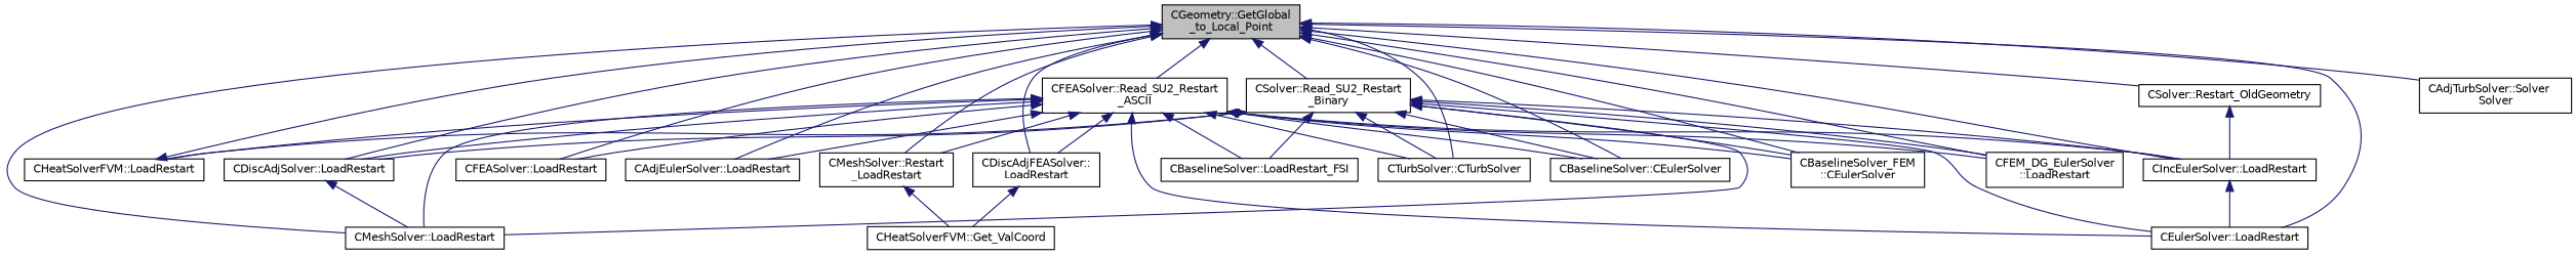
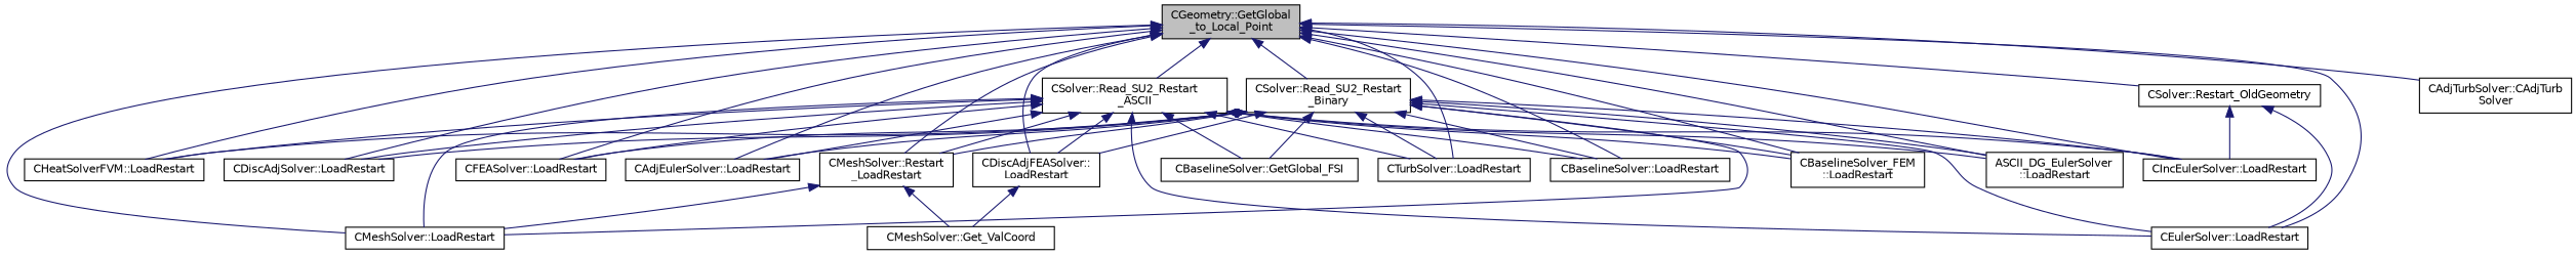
  digraph {
    rankdir=TB
    node [color=black fillcolor=white fontname=Helvetica fontsize=10 shape=record style=filled]
    edge [color=midnightblue dir=back fontname=Helvetica fontsize=10 labelfontname=Helvetica labelfontsize=10 style=solid]
    n1 [fillcolor=grey75 fontcolor=black height=0.2 label="CGeometry::GetGlobal\l_to_Local_Point" width=0.4]
    n2 [height=0.2 label="CDiscAdjSolver::LoadRestart" width=0.4]
    n3 [height=0.2 label="CDiscAdjFEASolver::\lLoadRestart" width=0.4]
    n4 [height=0.2 label="CAdjEulerSolver::LoadRestart" width=0.4]
-   n5 [height=0.2 label="CAdjTurbSolver::Solver\lSolver" width=0.4]
+   n5 [height=0.2 label="CAdjTurbSolver::CAdjTurb\lSolver" width=0.4]
    n6 [height=0.2 label="CFEASolver::LoadRestart" width=0.4]
    n7 [height=0.2 label="CHeatSolverFVM::LoadRestart" width=0.4]
    n8 [height=0.2 label="CEulerSolver::LoadRestart" width=0.4]
-   n9 [height=0.2 label="CFEM_DG_EulerSolver\l::LoadRestart" width=0.4]
+   n9 [height=0.2 label="ASCII_DG_EulerSolver\l::LoadRestart" width=0.4]
    n10 [height=0.2 label="CIncEulerSolver::LoadRestart" width=0.4]
-   n11 [height=0.2 label="CTurbSolver::CTurbSolver" width=0.4]
+   n11 [height=0.2 label="CTurbSolver::LoadRestart" width=0.4]
    n12 [height=0.2 label="CSolver::Restart_OldGeometry" width=0.4]
-   n13 [height=0.2 label="CFEASolver::Read_SU2_Restart\l_ASCII" width=0.4]
-   n14 [height=0.2 label="CBaselineSolver::CEulerSolver" width=0.4]
-   n15 [height=0.2 label="CBaselineSolver_FEM\l::CEulerSolver" width=0.4]
+   n13 [height=0.2 label="CSolver::Read_SU2_Restart\l_ASCII" width=0.4]
+   n14 [height=0.2 label="CBaselineSolver::LoadRestart" width=0.4]
+   n15 [height=0.2 label="CBaselineSolver_FEM\l::LoadRestart" width=0.4]
    n16 [height=0.2 label="CMeshSolver::LoadRestart" width=0.4]
    n17 [height=0.2 label="CMeshSolver::Restart\l_LoadRestart" width=0.4]
    n18 [height=0.2 label="CSolver::Read_SU2_Restart\l_Binary" width=0.4]
-   n19 [height=0.2 label="CHeatSolverFVM::Get_ValCoord" width=0.4]
-   n20 [height=0.2 label="CBaselineSolver::LoadRestart_FSI" width=0.4]
+   n19 [height=0.2 label="CMeshSolver::Get_ValCoord" width=0.4]
+   n20 [height=0.2 label="CBaselineSolver::GetGlobal_FSI" width=0.4]
    n1 -> n2
    n1 -> n3
    n1 -> n4
    n1 -> n5
    n1 -> n6
-   n7 -> n1
+   n1 -> n7
    n1 -> n8
    n1 -> n9
    n1 -> n10
    n1 -> n11
    n1 -> n12
    n1 -> n13
    n1 -> n14
    n1 -> n15
    n1 -> n16
    n1 -> n17
    n1 -> n18
    n3 -> n19
-   n10 -> n8
+   n12 -> n8
    n12 -> n10
    n13 -> n2
    n13 -> n3
    n13 -> n4
    n13 -> n6
    n13 -> n7
    n13 -> n8
    n13 -> n9
    n13 -> n10
    n13 -> n11
    n13 -> n14
    n13 -> n15
    n13 -> n16
    n13 -> n17
    n13 -> n20
-   n2 -> n16
+   n17 -> n16
    n17 -> n19
    n18 -> n2
+   n18 -> n3
+   n18 -> n4
+   n18 -> n6
    n18 -> n7
    n18 -> n8
    n18 -> n9
    n18 -> n10
    n18 -> n11
    n18 -> n14
    n18 -> n15
    n18 -> n16
+   n18 -> n17
    n18 -> n20
  }
